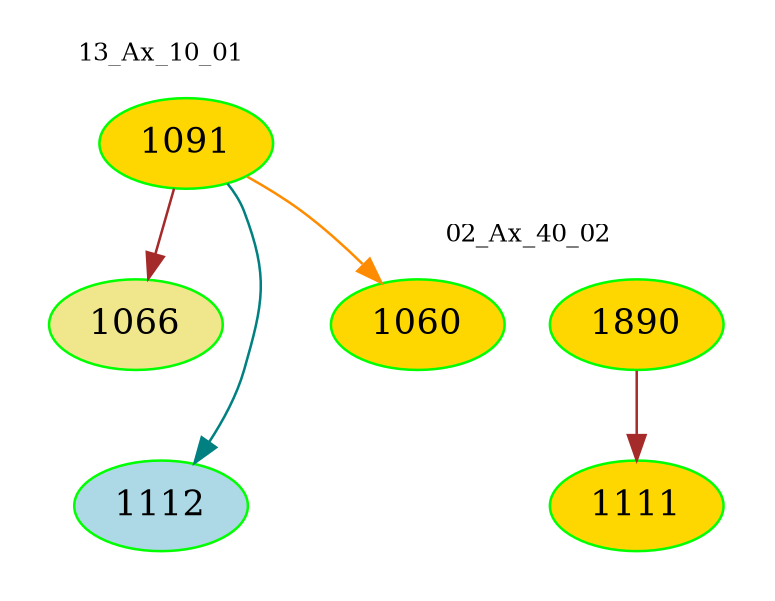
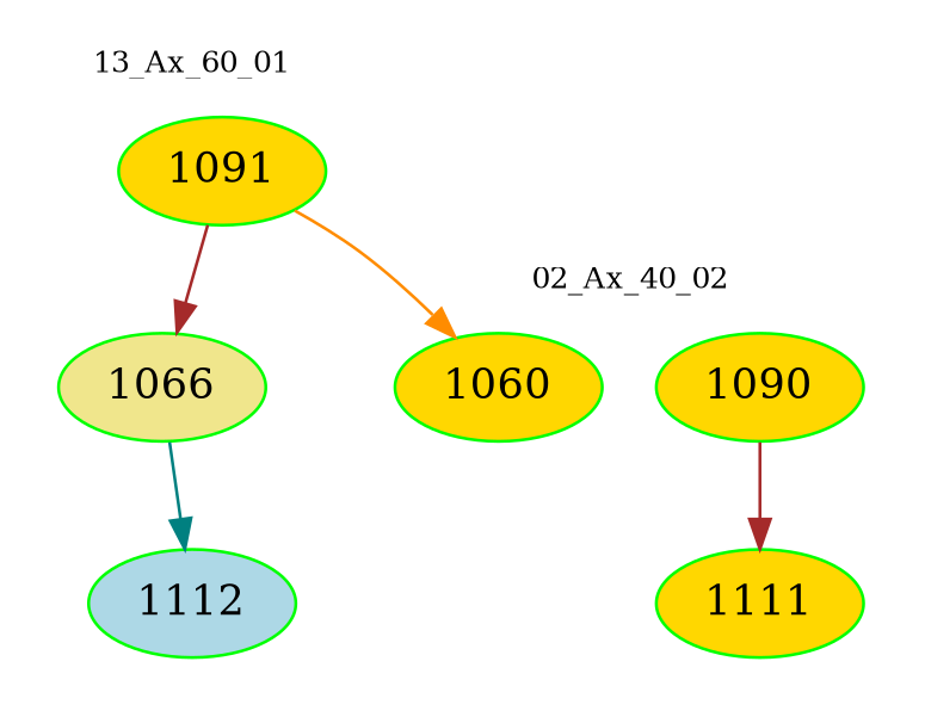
  digraph {
    node [color=green fillcolor=gold style=filled]
    edge [color=brown]
-   n1 [label=1890]
+   n1 [label=1090]
    n2 [label=1060]
    n3 [label=1111]
    n4 [label=1091]
    n5 [fillcolor=khaki label=1066]
    n6 [fillcolor=lightblue label=1112]
    subgraph cluster_1 {
      color=white
      fontsize=10
      label="02_Ax_40_02"
      n1
      n2
      n3
    }
    subgraph cluster_2 {
      color=white
      fontsize=10
-     label="13_Ax_10_01"
+     label="13_Ax_60_01"
      n4
      n5
      n6
    }
    n1 -> n3
    n4 -> n2 [color=darkorange]
    n4 -> n5
-   n4 -> n6 [color=teal]
+   n5 -> n6 [color=teal]
  }
